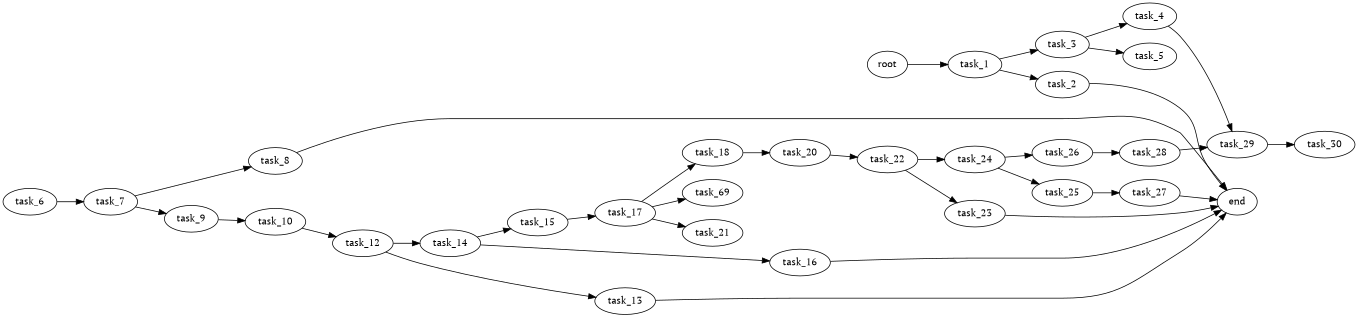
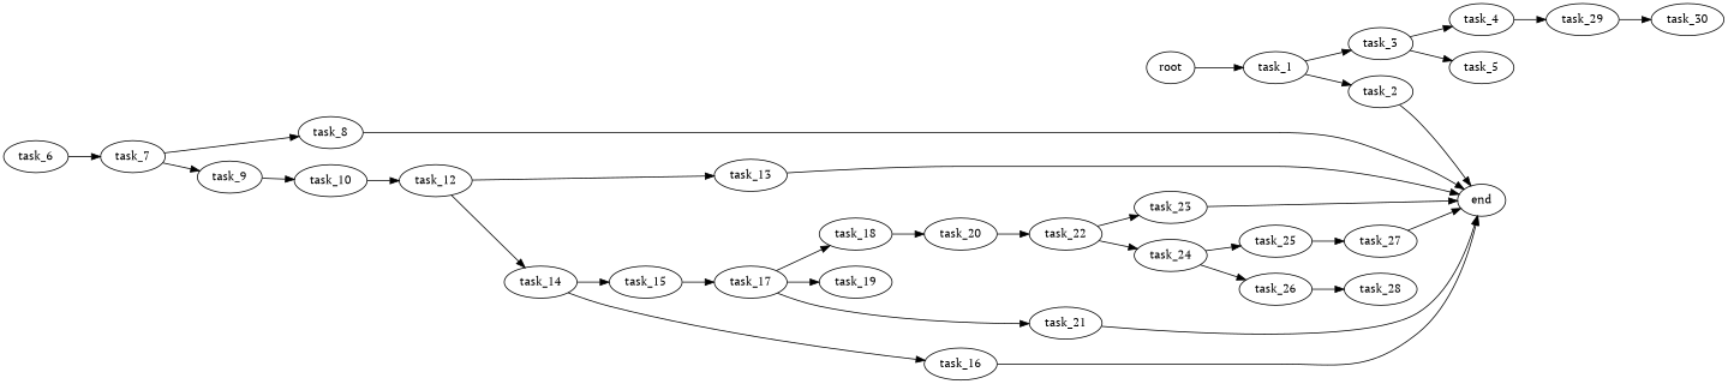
  digraph {
    fontname="PT Serif"
    rankdir=LR
    node [fontname="PT Serif"]
    edge [fontname="PT Serif"]
    root
    task_1
    task_2
    task_3
    end
    task_4
    task_5
    task_29
    task_6
    task_7
    task_8
    task_9
    task_10
    task_12
    task_13
    task_14
    task_15
    task_16
    task_17
    task_18
-   task_19 [label=task_69]
+   task_19
    task_21
    task_20
    task_22
    task_23
    task_24
    task_25
    task_26
    task_27
    task_28
    task_30
    root -> task_1
    task_1 -> task_2
    task_1 -> task_3
    task_2 -> end
    task_3 -> task_4
    task_3 -> task_5
    task_4 -> task_29
    task_29 -> task_30
    task_6 -> task_7
    task_7 -> task_8
    task_7 -> task_9
    task_8 -> end
    task_9 -> task_10
    task_10 -> task_12
    task_12 -> task_13
    task_12 -> task_14
    task_13 -> end
    task_14 -> task_15
    task_14 -> task_16
    task_15 -> task_17
    task_16 -> end
    task_17 -> task_18
    task_17 -> task_19
    task_17 -> task_21
    task_18 -> task_20
+   task_21 -> end
    task_20 -> task_22
    task_22 -> task_23
    task_22 -> task_24
    task_23 -> end
    task_24 -> task_25
    task_24 -> task_26
    task_25 -> task_27
    task_26 -> task_28
    task_27 -> end
-   task_28 -> task_29
  }
